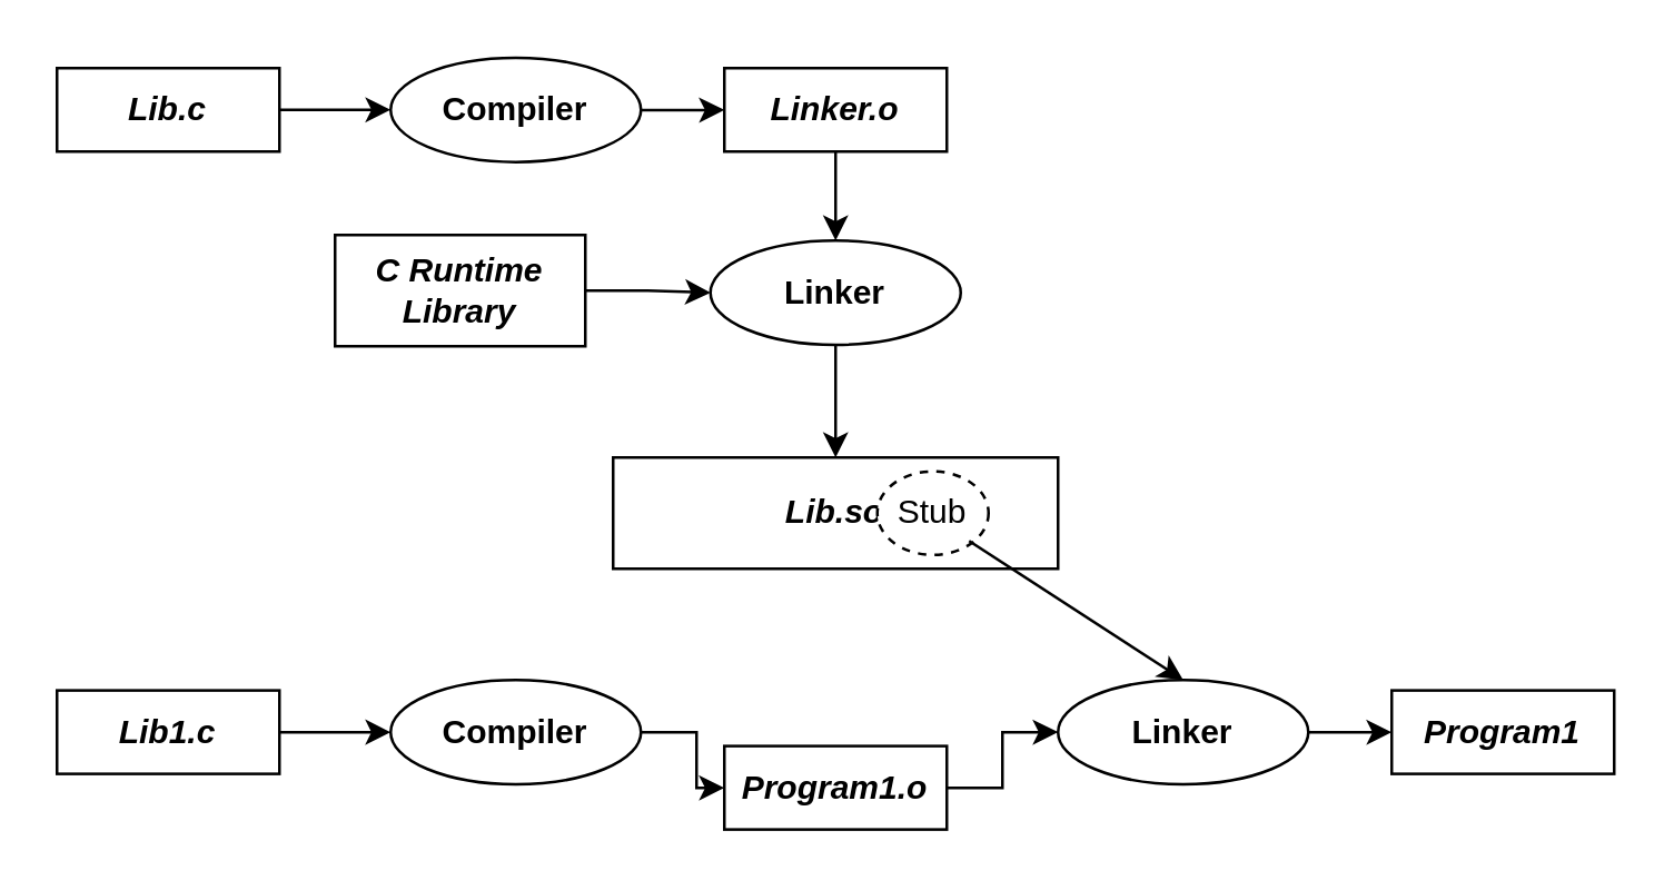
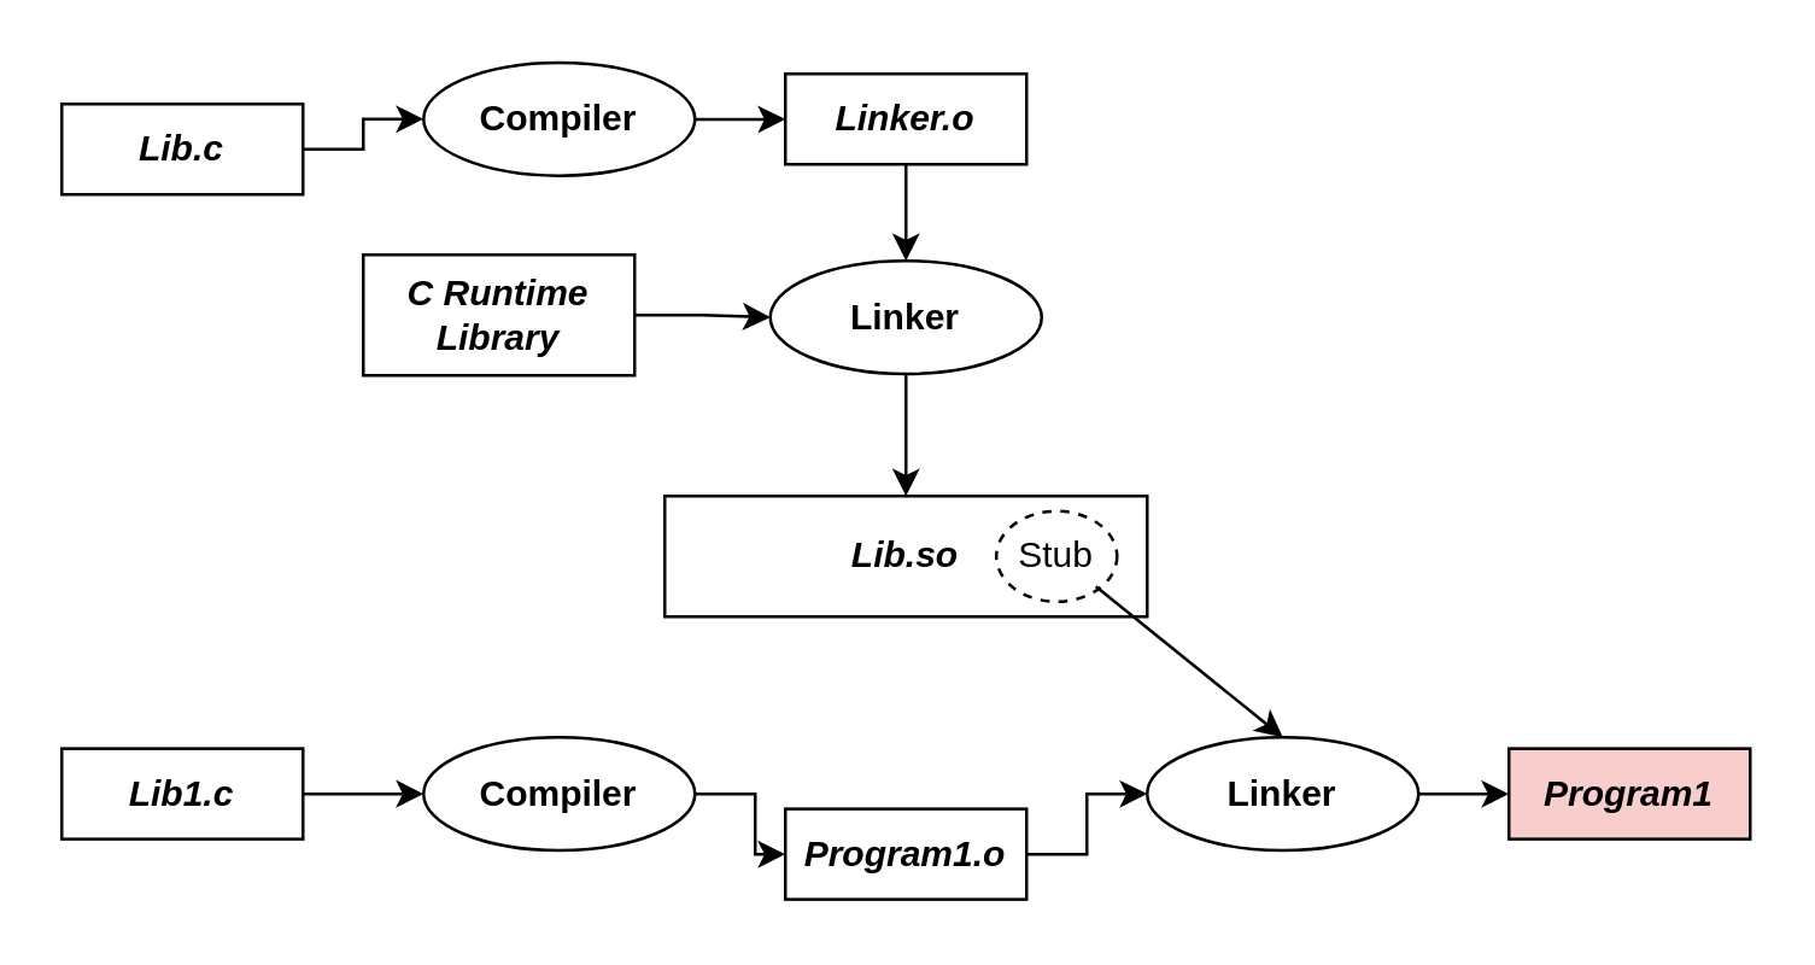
  <mxCell id="0" />
  <mxCell id="1" parent="0" />
  <mxCell id="2" style="edgeStyle=orthogonalEdgeStyle;rounded=0;orthogonalLoop=1;jettySize=auto;html=1;entryX=0;entryY=0.5;entryDx=0;entryDy=0;" edge="1" parent="1" source="3" target="5"><mxGeometry relative="1" as="geometry" /></mxCell>
- <mxCell id="3" value="&lt;i&gt;&lt;b&gt;Lib.c&lt;/b&gt;&lt;/i&gt;" style="rounded=0;whiteSpace=wrap;html=1;shadow=0;sketch=0;fillColor=#FFFFFF;" vertex="1" parent="1"><mxGeometry x="20" y="24" width="80" height="30" as="geometry" /></mxCell>
+ <mxCell id="3" value="&lt;i&gt;&lt;b&gt;Lib.c&lt;/b&gt;&lt;/i&gt;" style="rounded=0;whiteSpace=wrap;html=1;shadow=0;sketch=0;fillColor=#FFFFFF;" vertex="1" parent="1"><mxGeometry x="20" y="34" width="80" height="30" as="geometry" /></mxCell>
  <mxCell id="4" style="edgeStyle=orthogonalEdgeStyle;rounded=0;orthogonalLoop=1;jettySize=auto;html=1;entryX=0;entryY=0.5;entryDx=0;entryDy=0;" edge="1" parent="1" source="5" target="7"><mxGeometry relative="1" as="geometry" /></mxCell>
  <mxCell id="5" value="&lt;b&gt;Compiler&lt;/b&gt;" style="ellipse;whiteSpace=wrap;html=1;shadow=0;sketch=0;fillColor=#FFFFFF;" vertex="1" parent="1"><mxGeometry x="140" y="20.25" width="90" height="37.5" as="geometry" /></mxCell>
  <mxCell id="6" style="edgeStyle=orthogonalEdgeStyle;rounded=0;orthogonalLoop=1;jettySize=auto;html=1;entryX=0.5;entryY=0;entryDx=0;entryDy=0;" edge="1" parent="1" source="7" target="9"><mxGeometry relative="1" as="geometry" /></mxCell>
  <mxCell id="7" value="&lt;i&gt;&lt;b&gt;Linker.o&lt;/b&gt;&lt;/i&gt;" style="rounded=0;whiteSpace=wrap;html=1;shadow=0;sketch=0;fillColor=#FFFFFF;" vertex="1" parent="1"><mxGeometry x="260" y="24" width="80" height="30" as="geometry" /></mxCell>
  <mxCell id="8" style="edgeStyle=orthogonalEdgeStyle;rounded=0;orthogonalLoop=1;jettySize=auto;html=1;entryX=0.5;entryY=0;entryDx=0;entryDy=0;" edge="1" parent="1" source="9" target="12"><mxGeometry relative="1" as="geometry" /></mxCell>
  <mxCell id="9" value="&lt;b&gt;Linker&lt;/b&gt;" style="ellipse;whiteSpace=wrap;html=1;shadow=0;sketch=0;fillColor=#FFFFFF;" vertex="1" parent="1"><mxGeometry x="255" y="86" width="90" height="37.5" as="geometry" /></mxCell>
  <mxCell id="10" style="edgeStyle=orthogonalEdgeStyle;rounded=0;orthogonalLoop=1;jettySize=auto;html=1;entryX=0;entryY=0.5;entryDx=0;entryDy=0;" edge="1" parent="1" source="11" target="9"><mxGeometry relative="1" as="geometry" /></mxCell>
  <mxCell id="11" value="&lt;i&gt;&lt;b&gt;C Runtime&lt;br&gt;Library&lt;/b&gt;&lt;/i&gt;" style="rounded=0;whiteSpace=wrap;html=1;shadow=0;sketch=0;fillColor=#FFFFFF;" vertex="1" parent="1"><mxGeometry x="120" y="84" width="90" height="40" as="geometry" /></mxCell>
  <mxCell id="12" value="&lt;i&gt;&lt;b&gt;Lib.so&lt;/b&gt;&lt;/i&gt;" style="rounded=0;whiteSpace=wrap;html=1;shadow=0;sketch=0;fillColor=#FFFFFF;" vertex="1" parent="1"><mxGeometry x="220" y="164" width="160" height="40" as="geometry" /></mxCell>
- <mxCell id="13" value="Stub" style="ellipse;whiteSpace=wrap;html=1;shadow=0;sketch=0;fillColor=#FFFFFF;dashed=1;" vertex="1" parent="1"><mxGeometry x="315" y="169" width="40" height="30" as="geometry" /></mxCell>
+ <mxCell id="13" value="Stub" style="ellipse;whiteSpace=wrap;html=1;shadow=0;sketch=0;fillColor=#FFFFFF;dashed=1;" vertex="1" parent="1"><mxGeometry x="330" y="169" width="40" height="30" as="geometry" /></mxCell>
  <mxCell id="14" style="edgeStyle=orthogonalEdgeStyle;rounded=0;orthogonalLoop=1;jettySize=auto;html=1;entryX=0;entryY=0.5;entryDx=0;entryDy=0;" edge="1" parent="1" source="15" target="17"><mxGeometry relative="1" as="geometry" /></mxCell>
  <mxCell id="15" value="&lt;i&gt;&lt;b&gt;Lib1.c&lt;/b&gt;&lt;/i&gt;" style="rounded=0;whiteSpace=wrap;html=1;shadow=0;sketch=0;fillColor=#FFFFFF;" vertex="1" parent="1"><mxGeometry x="20" y="247.75" width="80" height="30" as="geometry" /></mxCell>
  <mxCell id="16" style="edgeStyle=orthogonalEdgeStyle;rounded=0;orthogonalLoop=1;jettySize=auto;html=1;entryX=0;entryY=0.5;entryDx=0;entryDy=0;" edge="1" parent="1" source="17" target="19"><mxGeometry relative="1" as="geometry" /></mxCell>
  <mxCell id="17" value="&lt;b&gt;Compiler&lt;/b&gt;" style="ellipse;whiteSpace=wrap;html=1;shadow=0;sketch=0;fillColor=#FFFFFF;" vertex="1" parent="1"><mxGeometry x="140" y="244" width="90" height="37.5" as="geometry" /></mxCell>
  <mxCell id="18" style="edgeStyle=orthogonalEdgeStyle;rounded=0;orthogonalLoop=1;jettySize=auto;html=1;entryX=0;entryY=0.5;entryDx=0;entryDy=0;" edge="1" parent="1" source="19" target="21"><mxGeometry relative="1" as="geometry" /></mxCell>
  <mxCell id="19" value="&lt;i&gt;&lt;b&gt;Program1.o&lt;/b&gt;&lt;/i&gt;" style="rounded=0;whiteSpace=wrap;html=1;shadow=0;sketch=0;fillColor=#FFFFFF;" vertex="1" parent="1"><mxGeometry x="260" y="267.75" width="80" height="30" as="geometry" /></mxCell>
  <mxCell id="20" style="edgeStyle=orthogonalEdgeStyle;rounded=0;orthogonalLoop=1;jettySize=auto;html=1;entryX=0;entryY=0.5;entryDx=0;entryDy=0;" edge="1" parent="1" source="21" target="22"><mxGeometry relative="1" as="geometry" /></mxCell>
  <mxCell id="21" value="&lt;b&gt;Linker&lt;/b&gt;" style="ellipse;whiteSpace=wrap;html=1;shadow=0;sketch=0;fillColor=#FFFFFF;" vertex="1" parent="1"><mxGeometry x="380" y="244" width="90" height="37.5" as="geometry" /></mxCell>
- <mxCell id="22" value="&lt;i&gt;&lt;b&gt;Program1&lt;/b&gt;&lt;/i&gt;" style="rounded=0;whiteSpace=wrap;html=1;shadow=0;sketch=0;fillColor=#FFFFFF;" vertex="1" parent="1"><mxGeometry x="500" y="247.75" width="80" height="30" as="geometry" /></mxCell>
+ <mxCell id="22" value="&lt;i&gt;&lt;b&gt;Program1&lt;/b&gt;&lt;/i&gt;" style="rounded=0;whiteSpace=wrap;html=1;shadow=0;sketch=0;fillColor=#f8cecc;" vertex="1" parent="1"><mxGeometry x="500" y="247.75" width="80" height="30" as="geometry" /></mxCell>
  <mxCell id="23" value="" style="endArrow=classic;html=1;exitX=0.825;exitY=0.833;exitDx=0;exitDy=0;exitPerimeter=0;entryX=0.5;entryY=0;entryDx=0;entryDy=0;" edge="1" parent="1" source="13" target="21"><mxGeometry width="50" height="50" relative="1" as="geometry"><mxPoint x="410" y="204" as="sourcePoint" /><mxPoint x="460" y="154" as="targetPoint" /></mxGeometry></mxCell>
